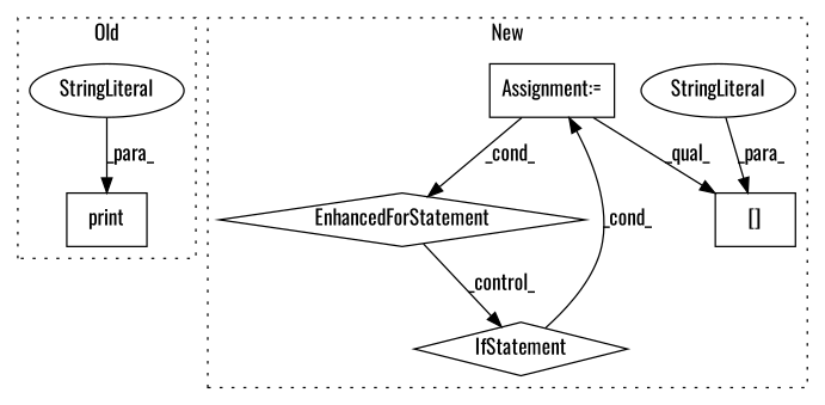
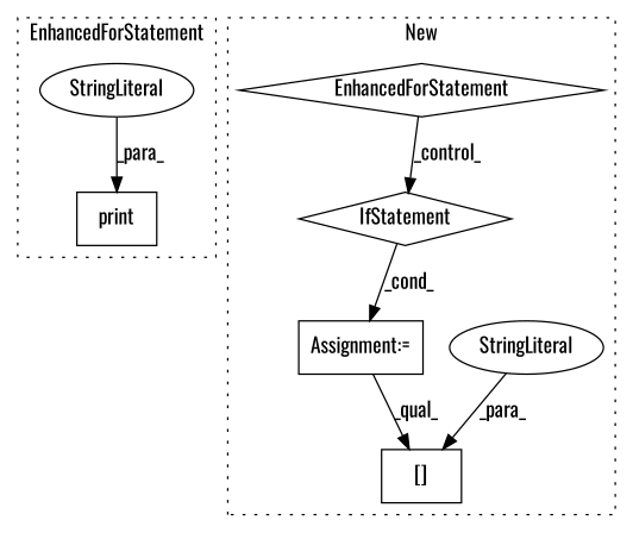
  digraph {
    fontname=Oswald
    node [a=45 fontname=Oswald shape=box]
    edge [fontname=Oswald]
    n1 [a=32 l="6,1" label=print s="785,833"]
    n2 [l=42 label=StringLiteral s=791 shape=ellipse]
    n3 [a=2 l="4,1" label="[]" s="1839,1851"]
    n4 [l=8 label=StringLiteral s=1843 shape=ellipse]
    n5 [a=7 l=1 label="Assignment:=" s=777]
    n6 [a=70 l="61,2" label=EnhancedForStatement s="1704,1795" shape=diamond]
    n7 [a=25 l="4,2" label=IfStatement s="1809,1823" shape=diamond]
    subgraph cluster_1 {
-     label=Old
+     label=EnhancedForStatement
      style=dotted
      n1
      n2
    }
    subgraph cluster_2 {
      label=New
      style=dotted
      n3
      n4
      n5
      n6
      n7
    }
    n2 -> n1 [label=_para_]
    n4 -> n3 [label=_para_]
    n5 -> n3 [label=_qual_]
-   n5 -> n6 [label=_cond_]
    n6 -> n7 [label=_control_]
    n7 -> n5 [label=_cond_]
  }
